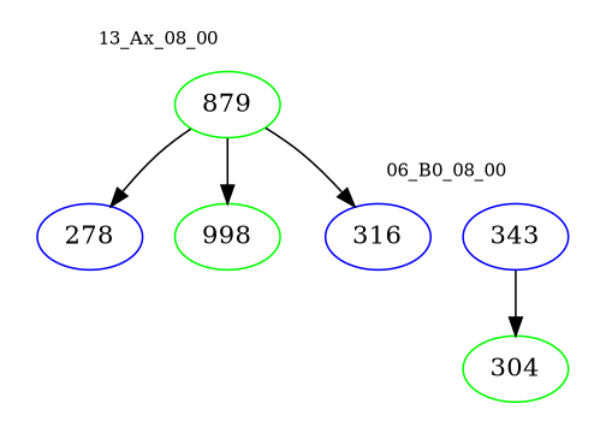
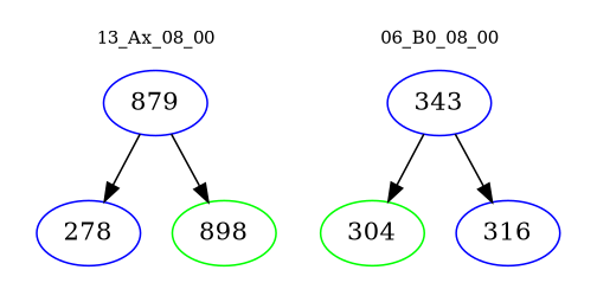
  digraph {
    node [color=blue]
    edge [color=black]
-   n1 [color=green label=879]
+   n1 [label=879]
    n2 [label=278]
-   n3 [color=green label=998]
+   n3 [color=green label=898]
    n4 [label=343]
    n5 [color=green label=304]
    n6 [label=316]
    subgraph cluster_1 {
      color=white
      fontsize=10
      label="13_Ax_08_00"
      n1
      n2
      n3
    }
    subgraph cluster_2 {
      color=white
      fontsize=10
      label="06_B0_08_00"
      n4
      n5
      n6
    }
    n1 -> n2
    n1 -> n3
    n4 -> n5
-   n1 -> n6
+   n4 -> n6
  }
